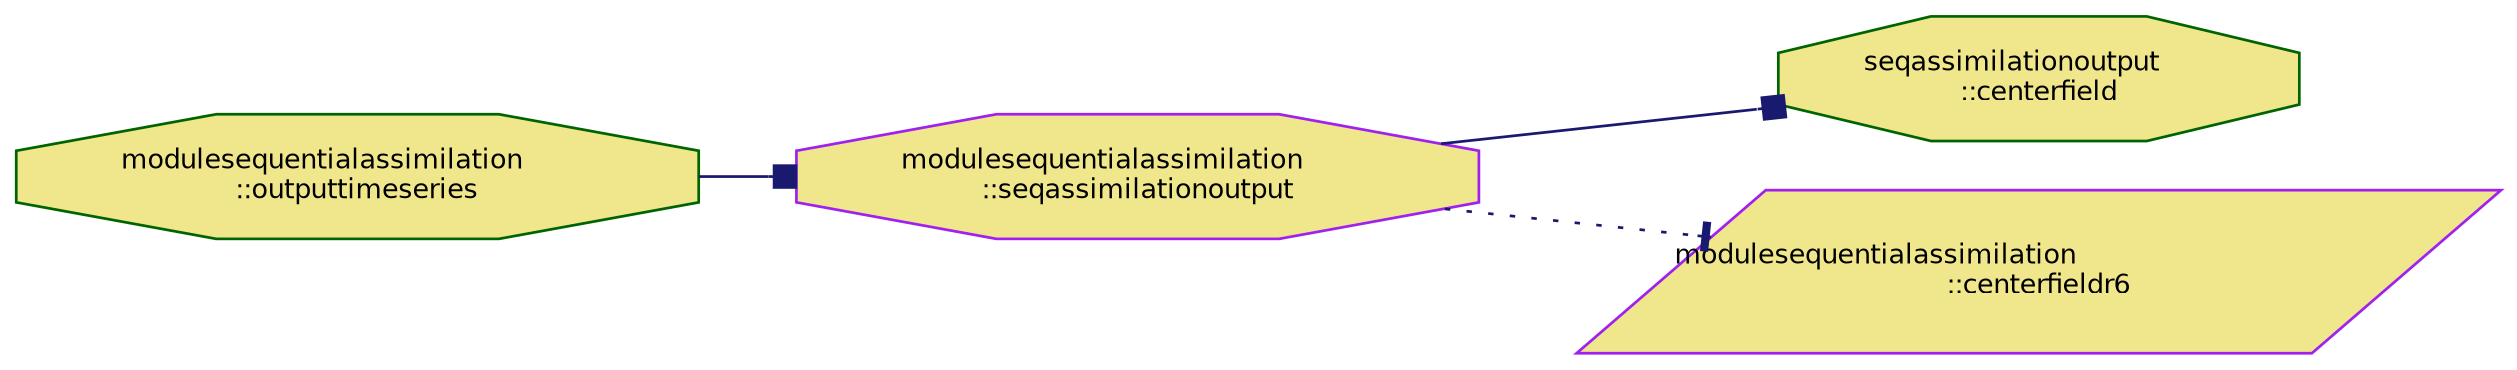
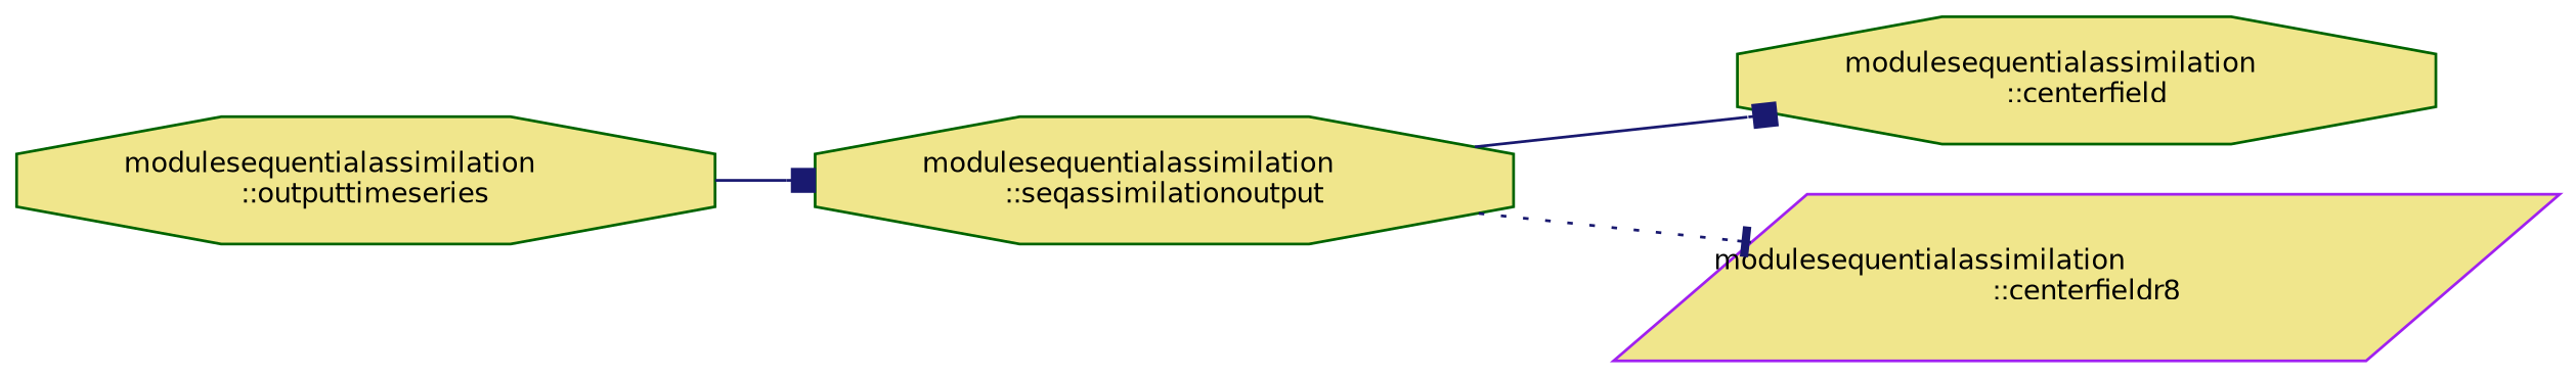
  digraph {
    rankdir=LR
    node [color=purple fillcolor=khaki fontname=Helvetica fontsize=10 shape=octagon style=filled]
    edge [arrowhead=box color=midnightblue fontname=Helvetica fontsize=10 labelfontname=Helvetica labelfontsize=10 style=solid]
-   n1 [fontcolor=black height=0.2 label="modulesequentialassimilation\l::seqassimilationoutput" width=0.4]
-   n2 [color=darkgreen height=0.2 label="seqassimilationoutput\l::centerfield" width=0.4]
-   n3 [height=0.2 label="modulesequentialassimilation\l::centerfieldr6" shape=parallelogram width=0.4]
+   n1 [color=darkgreen fontcolor=black height=0.2 label="modulesequentialassimilation\l::seqassimilationoutput" width=0.4]
+   n2 [color=darkgreen height=0.2 label="modulesequentialassimilation\l::centerfield" width=0.4]
+   n3 [height=0.2 label="modulesequentialassimilation\l::centerfieldr8" shape=parallelogram width=0.4]
    n4 [color=darkgreen height=0.2 label="modulesequentialassimilation\l::outputtimeseries" width=0.4]
    n1 -> n2
    n1 -> n3 [arrowhead=tee style=dotted]
    n4 -> n1
  }
